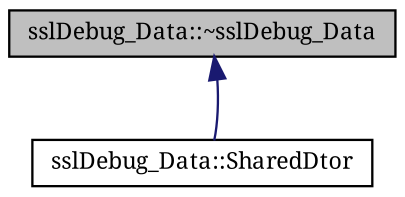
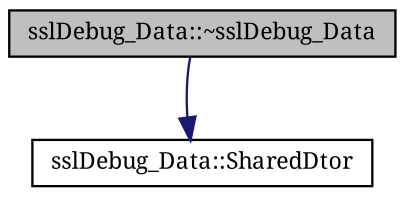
  digraph {
    rankdir=TB
    fontname="Noto Serif"
    node [color=black fontname="Noto Serif" fontsize=10 shape=record style=filled]
    n1 [fillcolor=grey75 fontcolor=black height=0.2 label="sslDebug_Data::~sslDebug_Data" width=0.4]
    n2 [fillcolor=white height=0.2 label="sslDebug_Data::SharedDtor" width=0.4]
-   n2 -> n1 [color=midnightblue fontname="Noto Serif" fontsize=10 labelfontname=Helvetica labelfontsize=10 style=solid]
+   n1 -> n2 [color=midnightblue fontname="Noto Serif" fontsize=10 labelfontname=Helvetica labelfontsize=10 style=solid]
  }
